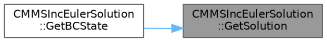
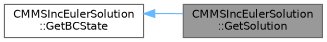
  digraph {
    rankdir=RL
    node [fontname=Helvetica fontsize=10 shape=box style=filled]
    n1 [color=gray40 fillcolor=grey60 fontcolor=black height=0.2 label="CMMSIncEulerSolution\l::GetSolution" width=0.4]
    n2 [color=grey40 fillcolor=white height=0.2 label="CMMSIncEulerSolution\l::GetBCState" width=0.4]
-   n1 -> n2 [color=steelblue1 dir=back fontname=Helvetica fontsize=10 labelfontname=Helvetica labelfontsize=10 style=solid]
+   n2 -> n1 [color=steelblue1 dir=back fontname=Helvetica fontsize=10 labelfontname=Helvetica labelfontsize=10 style=solid]
  }
